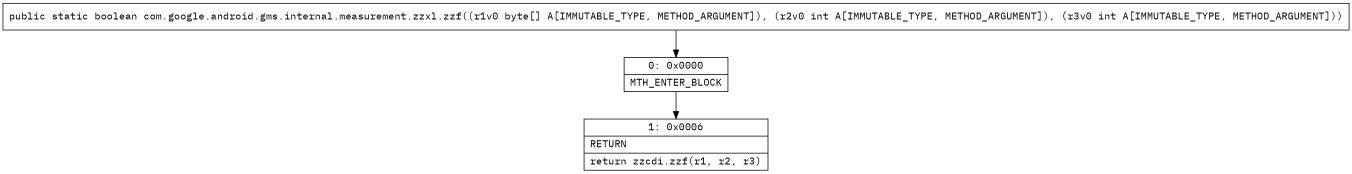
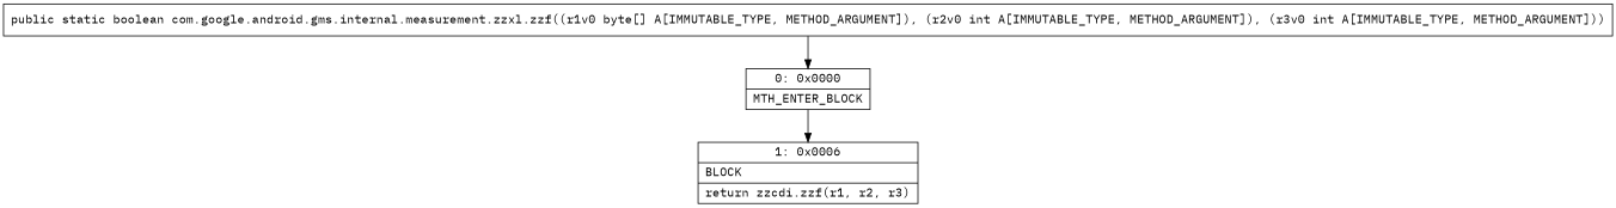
  digraph {
    fontname="IBM Plex Mono"
    node [shape=record fontname="IBM Plex Mono"]
    edge [fontname="IBM Plex Mono"]
    n1 [label="{0\:\ 0x0000|MTH_ENTER_BLOCK\l}"]
-   n2 [label="{1\:\ 0x0006|RETURN\l|return zzcdi.zzf(r1, r2, r3)\l}"]
+   n2 [label="{1\:\ 0x0006|BLOCK\l|return zzcdi.zzf(r1, r2, r3)\l}"]
    n3 [label="{public static boolean com.google.android.gms.internal.measurement.zzxl.zzf((r1v0 byte[] A[IMMUTABLE_TYPE, METHOD_ARGUMENT]), (r2v0 int A[IMMUTABLE_TYPE, METHOD_ARGUMENT]), (r3v0 int A[IMMUTABLE_TYPE, METHOD_ARGUMENT])) }"]
    n1 -> n2
    n3 -> n1
  }
